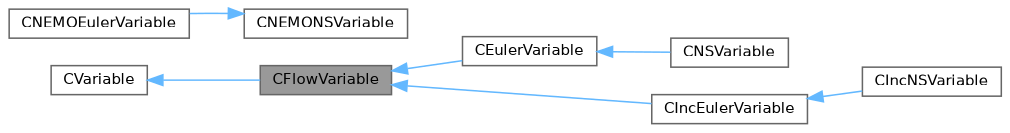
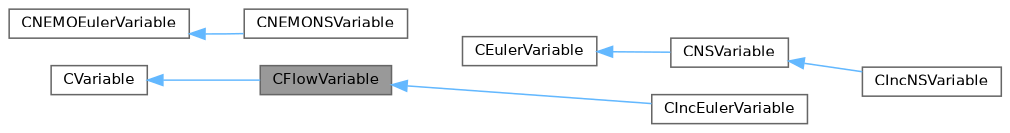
  digraph {
    rankdir=LR
    node [color=gray40 fillcolor=white fontname=Helvetica fontsize=10 shape=box style=filled]
    edge [color=steelblue1 dir=back fontname=Helvetica fontsize=10 labelfontname=Helvetica labelfontsize=10 style=solid]
    n1 [fillcolor=grey60 fontcolor=black height=0.2 label=CFlowVariable width=0.4]
    n2 [height=0.2 label=CEulerVariable width=0.4]
    n3 [height=0.2 label=CIncEulerVariable width=0.4]
    n4 [height=0.2 label=CNSVariable width=0.4]
    n5 [height=0.2 label=CIncNSVariable width=0.4]
    n6 [height=0.2 label=CNEMOEulerVariable width=0.4]
    n7 [height=0.2 label=CNEMONSVariable width=0.4]
    n8 [height=0.2 label=CVariable width=0.4]
-   n1 -> n2
    n1 -> n3
    n2 -> n4
-   n3 -> n5
-   n7 -> n6
+   n4 -> n5
+   n6 -> n7
    n8 -> n1
  }
